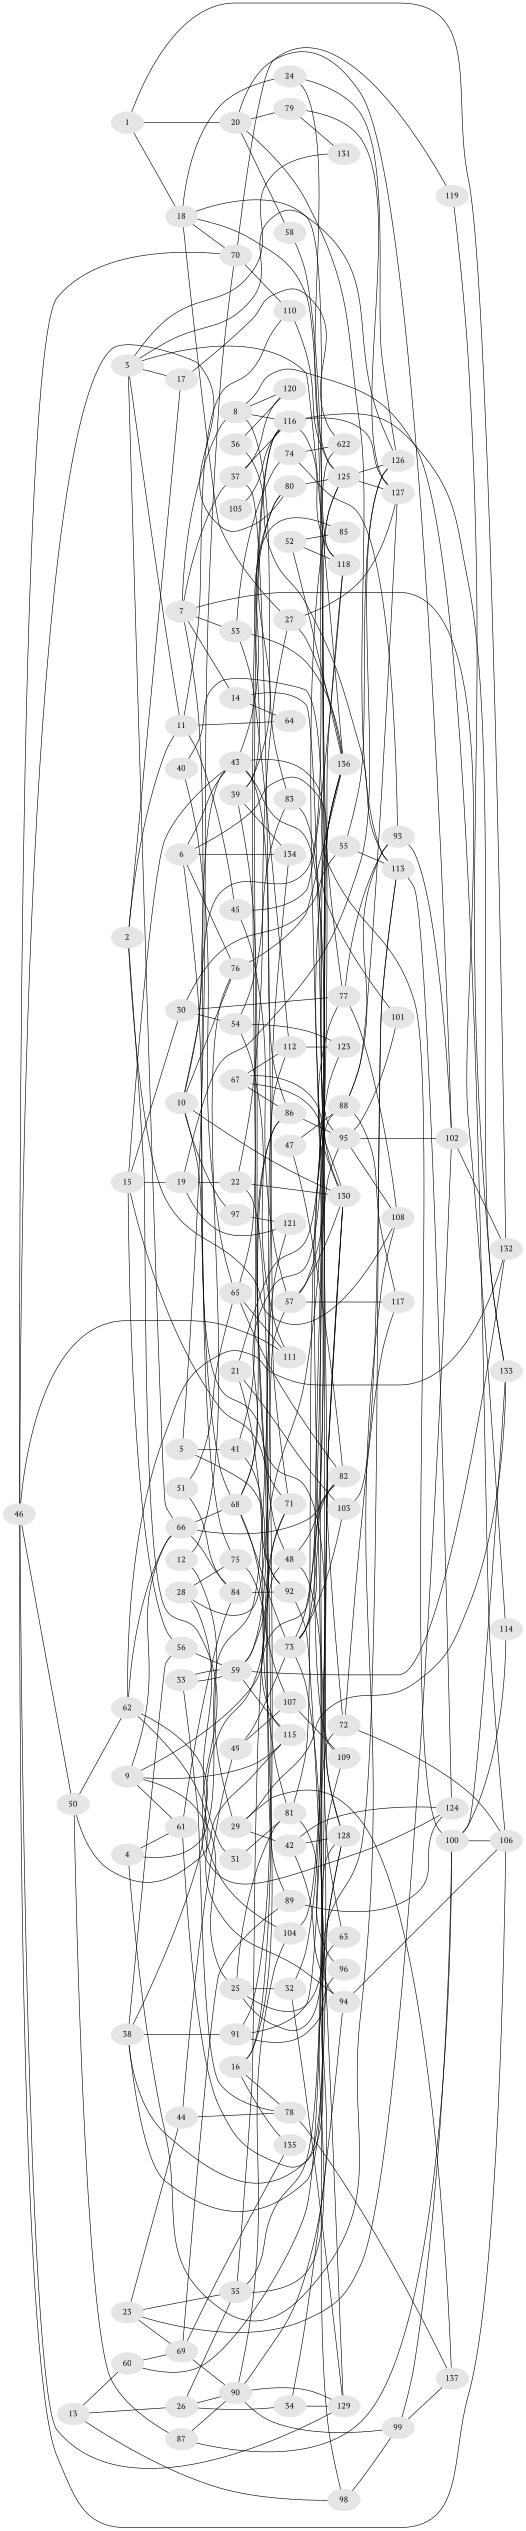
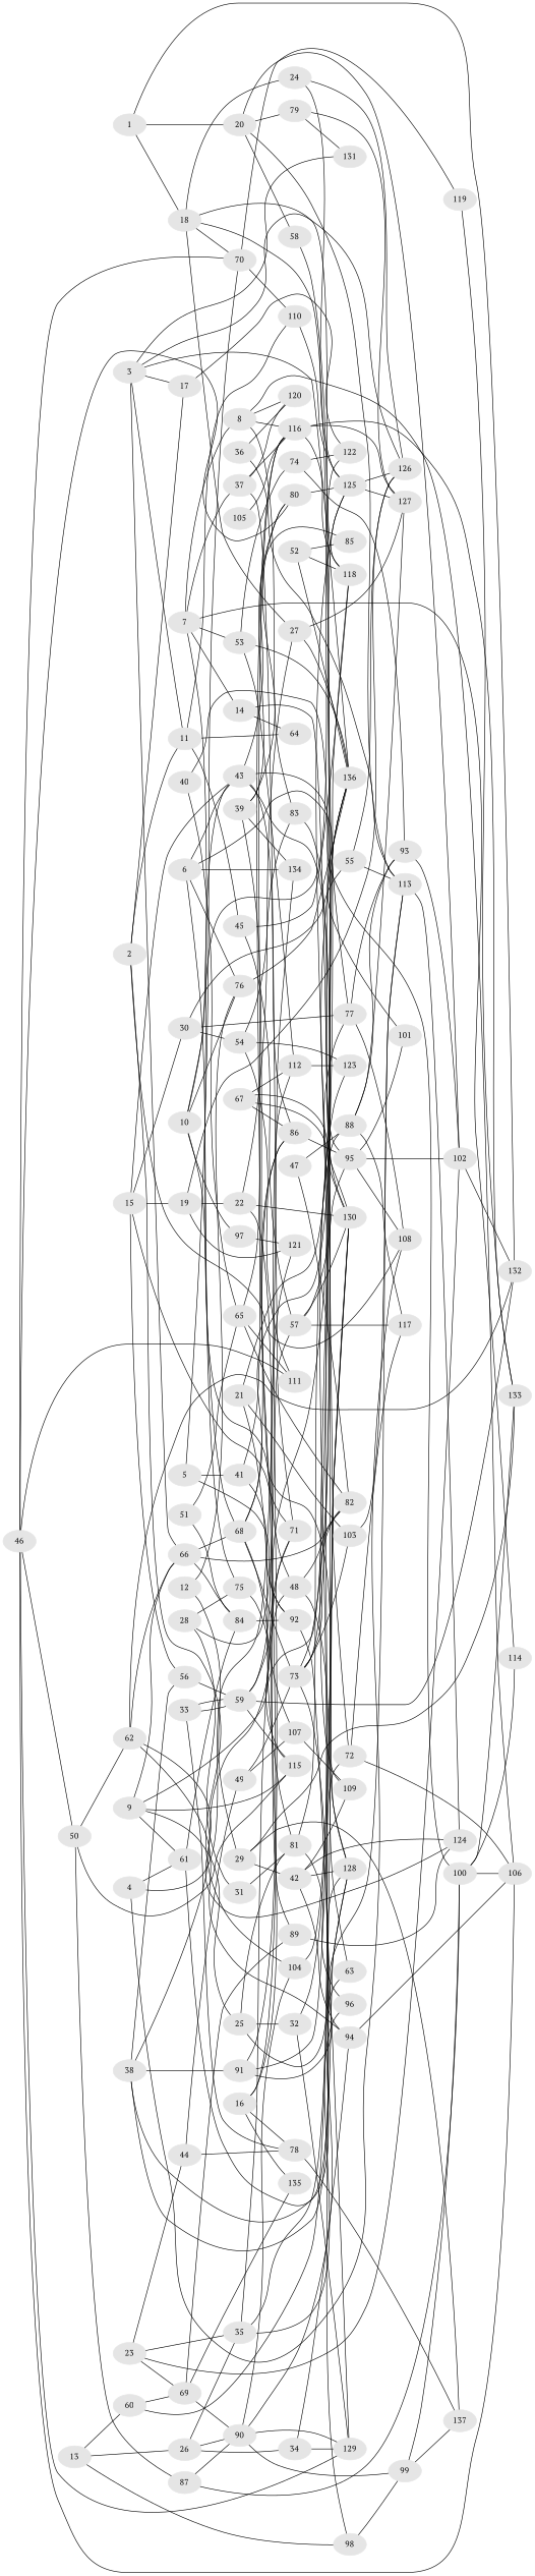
  graph {
    fontname="PT Serif"
    rankdir=LR
    node [color=gray90 fontname="PT Serif" style=filled]
    edge [fontname="PT Serif"]
    1
    18
    20
    132
    70
    128
    24
    27
    118
    58
    79
    102
    113
    2
    11
    17
    104
    108
    45
    64
    110
-   122 [label=622]
+   122
    130
    3
    66
    126
    131
    136
    68
    82
    84
    4
    61
    134
    63
    105
    116
    5
    41
    92
    119
    129
    6
    43
    75
    76
    101
    109
    80
    86
    100
    115
    7
    8
    14
    37
    53
    114
    83
    106
    120
    72
    71
    112
    74
    73
    107
    127
    133
    9
    25
    81
    32
    10
    97
    121
    57
    125
    12
    29
    42
    137
    13
    26
    60
    98
    35
    34
    90
    69
    99
    117
    15
    19
    30
    56
    22
    54
    55
    77
    59
    16
    78
    135
    123
    89
    124
    21
    103
    96
    88
    23
    44
    48
    95
    49
    94
    28
    31
    111
    93
    33
    36
    38
    91
    39
    85
    40
    65
    46
    50
    62
    87
    47
    51
    52
    67
    1 -- 18
    1 -- 20
    1 -- 132
    18 -- 70
    18 -- 128
    18 -- 24
    18 -- 27
    18 -- 118
    20 -- 58
    20 -- 79
    20 -- 102
    20 -- 113
    70 -- 110
    70 -- 119
    24 -- 126
    24 -- 125
    27 -- 136
    27 -- 127
    58 -- 77
    79 -- 131
    79 -- 127
    102 -- 132
    113 -- 124
    2 -- 11
    2 -- 17
    2 -- 104
    2 -- 108
    11 -- 45
    11 -- 64
    11 -- 110
    17 -- 122
    104 -- 130
    45 -- 118
    45 -- 57
    110 -- 125
    3 -- 11
    3 -- 17
    3 -- 66
    3 -- 126
    3 -- 131
    3 -- 136
    66 -- 68
    66 -- 82
    66 -- 84
    68 -- 118
    68 -- 86
    68 -- 73
    68 -- 107
    84 -- 92
    4 -- 108
    4 -- 61
    4 -- 134
    61 -- 84
    61 -- 63
    105 -- 116
    116 -- 118
    116 -- 127
    116 -- 133
    5 -- 70
    5 -- 41
    5 -- 92
    41 -- 116
    41 -- 92
    92 -- 129
    119 -- 133
    6 -- 134
    6 -- 43
    6 -- 75
    6 -- 76
    6 -- 101
    43 -- 109
    43 -- 80
    43 -- 86
    43 -- 100
    75 -- 115
    76 -- 136
    80 -- 125
    86 -- 95
    100 -- 114
    100 -- 106
    100 -- 133
    7 -- 68
    7 -- 8
    7 -- 14
    7 -- 37
    7 -- 53
    7 -- 114
    8 -- 116
    8 -- 83
    8 -- 106
    8 -- 120
    14 -- 64
    14 -- 72
    37 -- 116
    37 -- 120
    37 -- 71
    53 -- 136
    53 -- 112
    53 -- 74
    83 -- 130
    72 -- 106
    72 -- 117
    112 -- 123
    74 -- 122
    74 -- 93
    73 -- 136
    73 -- 82
    73 -- 125
    73 -- 98
    73 -- 103
    107 -- 109
    9 -- 66
    9 -- 136
    9 -- 61
    9 -- 115
    9 -- 25
    25 -- 128
-   25 -- 109
+   42 -- 109
    25 -- 81
    25 -- 32
    81 -- 96
    81 -- 88
    32 -- 129
    32 -- 123
    10 -- 128
    10 -- 122
-   10 -- 130
    10 -- 43
    10 -- 76
    10 -- 97
    97 -- 121
    57 -- 130
    57 -- 117
    57 -- 77
    125 -- 126
    125 -- 127
    12 -- 76
    12 -- 29
    29 -- 133
    29 -- 42
    29 -- 137
    42 -- 128
    42 -- 124
    42 -- 94
    13 -- 26
    13 -- 60
    13 -- 98
    26 -- 35
    26 -- 34
    26 -- 90
    60 -- 130
    60 -- 69
    98 -- 99
    35 -- 96
    35 -- 48
    35 -- 95
    34 -- 129
    34 -- 94
    90 -- 128
    90 -- 104
    90 -- 129
    90 -- 99
    69 -- 90
    69 -- 135
    69 -- 89
    99 -- 100
    99 -- 137
    15 -- 43
    15 -- 71
    15 -- 19
    15 -- 30
    15 -- 56
    19 -- 126
    19 -- 121
    19 -- 22
    30 -- 54
    30 -- 55
    30 -- 77
    56 -- 59
    22 -- 27
    22 -- 130
    22 -- 89
    54 -- 83
    54 -- 123
    54 -- 111
    55 -- 113
    55 -- 126
    77 -- 108
    77 -- 93
    59 -- 132
    59 -- 136
    59 -- 86
    59 -- 115
    16 -- 71
    16 -- 112
    16 -- 78
    16 -- 135
    78 -- 137
    89 -- 124
    21 -- 81
    21 -- 125
    21 -- 103
    103 -- 113
    88 -- 127
    88 -- 117
    88 -- 93
    23 -- 102
    23 -- 35
    23 -- 69
    23 -- 44
    44 -- 78
    44 -- 49
    48 -- 82
    48 -- 63
    95 -- 102
    95 -- 108
    95 -- 101
    49 -- 73
    49 -- 107
    94 -- 106
    28 -- 75
    28 -- 57
    28 -- 31
    31 -- 81
    93 -- 102
    33 -- 59
    33 -- 59
    33 -- 78
    36 -- 113
    36 -- 120
    38 -- 128
    38 -- 72
    38 -- 71
    38 -- 56
    38 -- 91
    91 -- 113
    91 -- 130
    91 -- 121
    39 -- 134
    39 -- 80
    39 -- 48
    39 -- 85
    40 -- 95
    40 -- 65
    65 -- 82
    65 -- 116
    65 -- 111
    46 -- 70
    46 -- 129
    46 -- 80
    46 -- 106
    46 -- 111
    46 -- 50
    50 -- 115
    50 -- 62
    50 -- 87
    62 -- 132
    62 -- 66
    62 -- 124
    62 -- 94
    87 -- 100
    87 -- 90
    47 -- 82
    47 -- 88
    51 -- 84
    51 -- 65
    52 -- 118
    52 -- 136
    52 -- 85
    67 -- 130
    67 -- 130
    67 -- 86
    67 -- 112
  }
